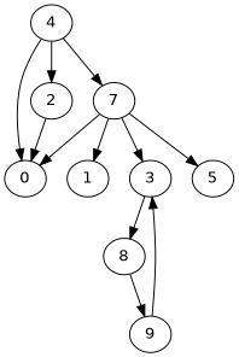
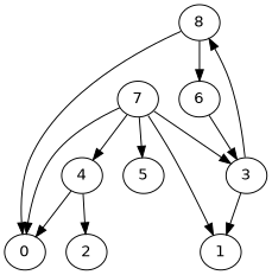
  digraph {
    fontname="DejaVu Sans"
    splines=true
    node [fontname="DejaVu Sans" shape=ellipse]
    edge [fontname="DejaVu Sans"]
    n1 [height=0.3 label=0 width=0.3]
    n2 [height=0.3 label=1 width=0.3]
    n3 [height=0.3 label=2 width=0.3]
    n4 [height=0.3 label=3 width=0.3]
    n5 [height=0.3 label=8 width=0.3]
    n6 [height=0.3 label=4 width=0.3]
    n7 [height=0.3 label=7 width=0.3]
    n8 [height=0.3 label=5 width=0.3]
-   n9 [height=0.3 label=9 width=0.3]
+   n9 [height=0.3 label=6 width=0.3]
+   n4 -> n2
    n4 -> n5
-   n3 -> n1
+   n5 -> n1
    n5 -> n9
    n6 -> n1
    n6 -> n3
-   n6 -> n7
+   n7 -> n6
    n7 -> n1
    n7 -> n2
    n7 -> n4
    n7 -> n8
    n9 -> n4
  }
